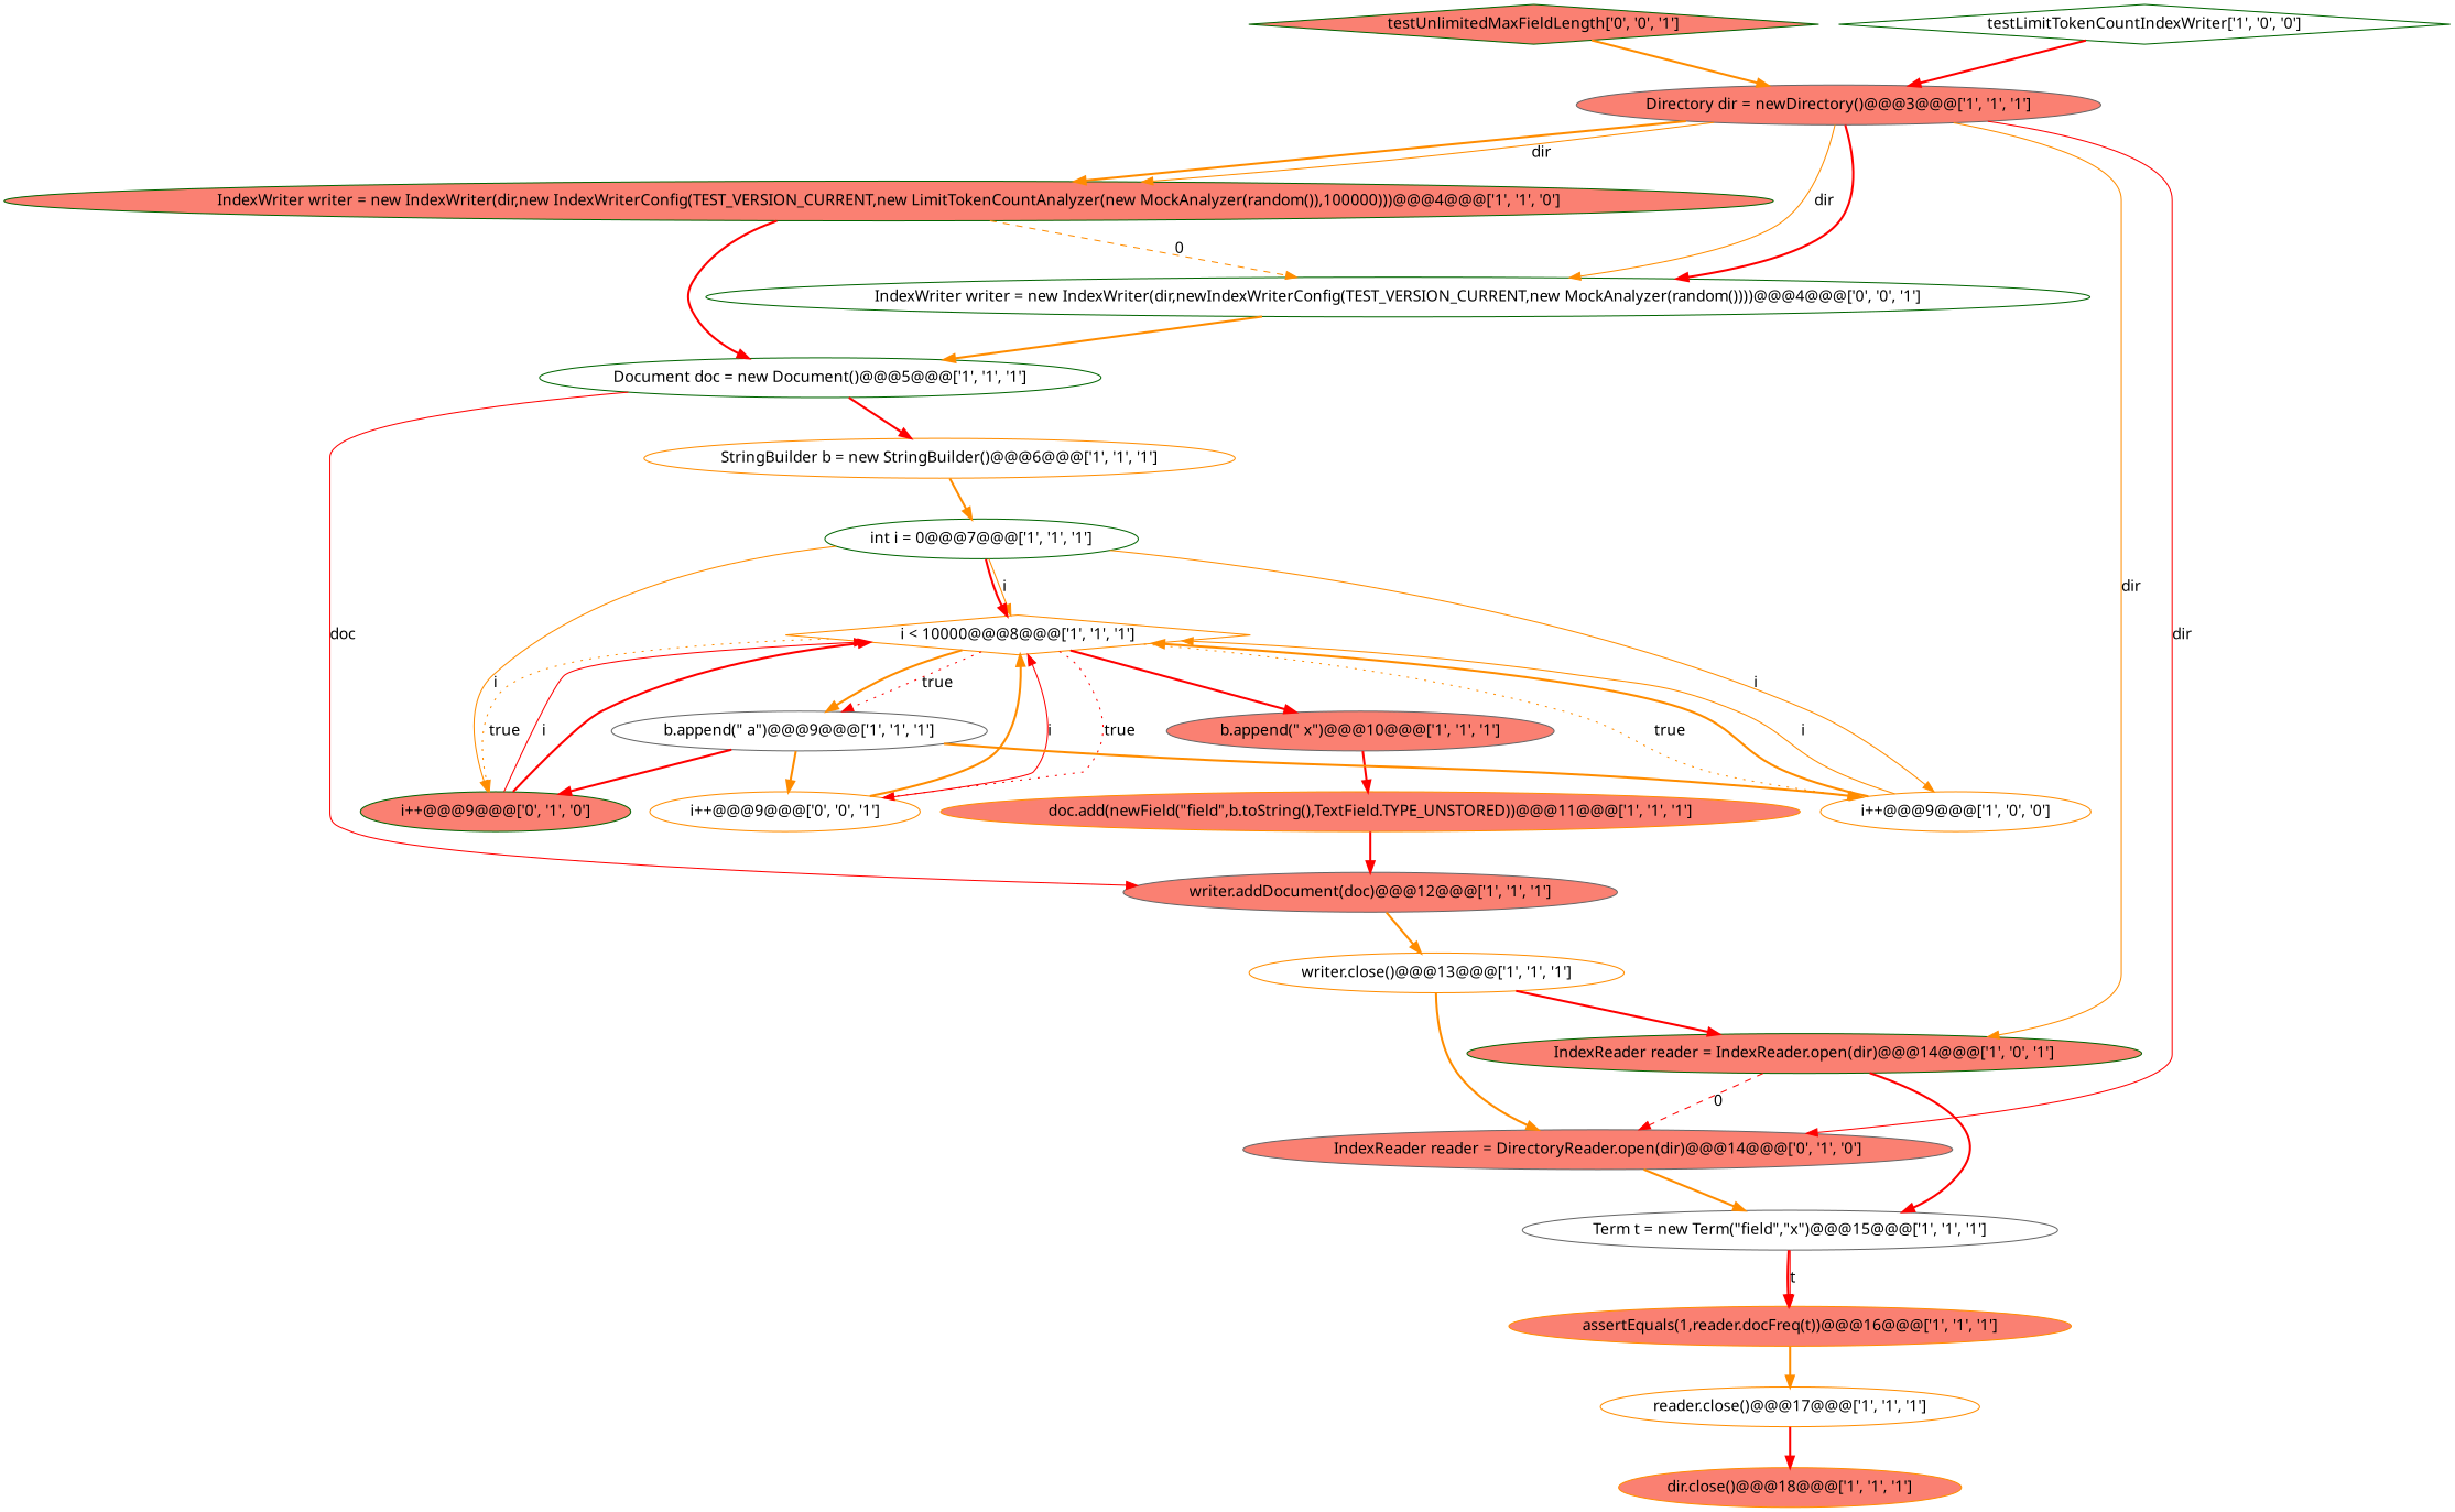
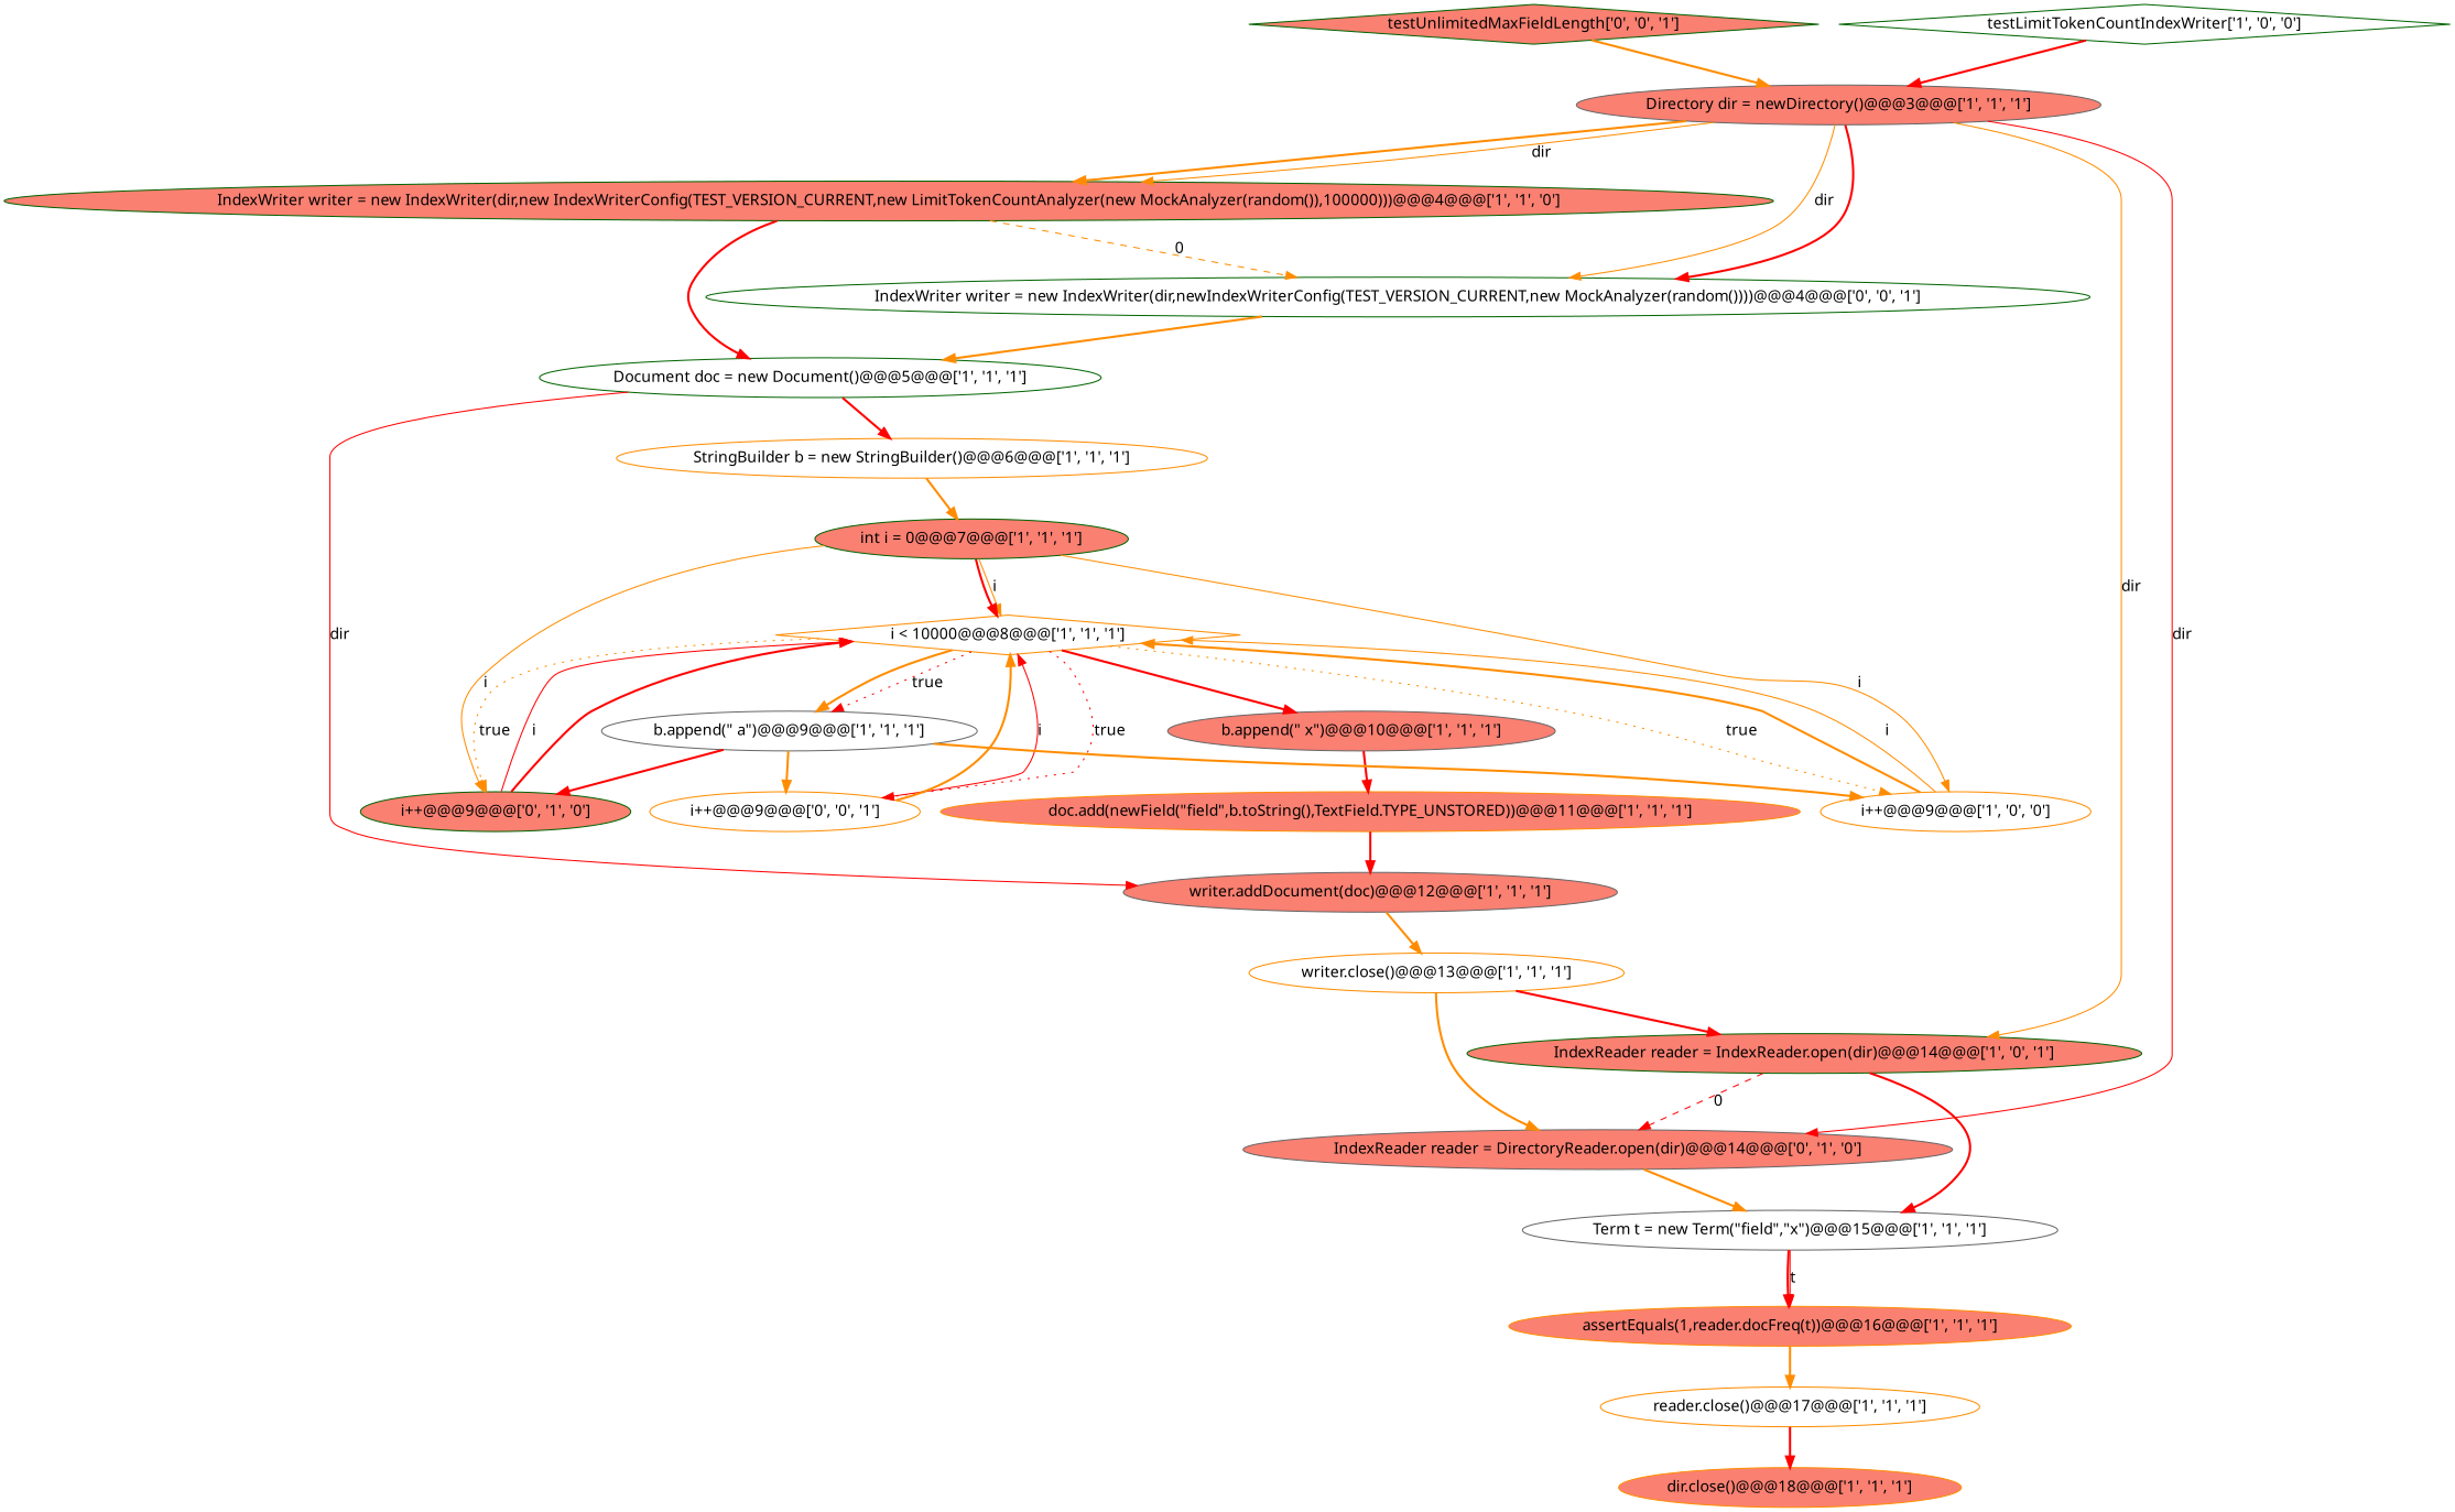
  digraph {
    fontname="Noto Sans"
    node [color=darkorange fillcolor=salmon fontname="Noto Sans" shape=ellipse style=filled]
    edge [color=darkorange fontname="Noto Sans" style=bold]
    n1 [label="doc.add(newField(\"field\",b.toString(),TextField.TYPE_UNSTORED))@@@11@@@['1', '1', '1']"]
    n2 [color=gray40 label="writer.addDocument(doc)@@@12@@@['1', '1', '1']"]
    n3 [fillcolor=white label="writer.close()@@@13@@@['1', '1', '1']"]
    n4 [color=darkgreen label="IndexWriter writer = new IndexWriter(dir,new IndexWriterConfig(TEST_VERSION_CURRENT,new LimitTokenCountAnalyzer(new MockAnalyzer(random()),100000)))@@@4@@@['1', '1', '0']"]
    n5 [color=darkgreen fillcolor=white label="IndexWriter writer = new IndexWriter(dir,newIndexWriterConfig(TEST_VERSION_CURRENT,new MockAnalyzer(random())))@@@4@@@['0', '0', '1']"]
    n6 [color=darkgreen fillcolor=white label="Document doc = new Document()@@@5@@@['1', '1', '1']"]
    n7 [fillcolor=white label="StringBuilder b = new StringBuilder()@@@6@@@['1', '1', '1']"]
    n8 [color=gray40 label="b.append(\" x\")@@@10@@@['1', '1', '1']"]
    n9 [color=gray40 label="Directory dir = newDirectory()@@@3@@@['1', '1', '1']"]
    n10 [color=darkgreen label="IndexReader reader = IndexReader.open(dir)@@@14@@@['1', '0', '1']"]
    n11 [color=gray40 label="IndexReader reader = DirectoryReader.open(dir)@@@14@@@['0', '1', '0']"]
    n12 [fillcolor=white label="i < 10000@@@8@@@['1', '1', '1']" shape=diamond]
    n13 [fillcolor=white label="i++@@@9@@@['0', '0', '1']"]
    n14 [color=gray40 fillcolor=white label="b.append(\" a\")@@@9@@@['1', '1', '1']"]
    n15 [fillcolor=white label="i++@@@9@@@['1', '0', '0']"]
    n16 [color=darkgreen label="i++@@@9@@@['0', '1', '0']"]
    n17 [label="assertEquals(1,reader.docFreq(t))@@@16@@@['1', '1', '1']"]
    n18 [fillcolor=white label="reader.close()@@@17@@@['1', '1', '1']"]
    n19 [label="dir.close()@@@18@@@['1', '1', '1']"]
-   n20 [color=darkgreen fillcolor=white label="int i = 0@@@7@@@['1', '1', '1']"]
+   n20 [color=darkgreen label="int i = 0@@@7@@@['1', '1', '1']"]
    n21 [color=darkgreen label="testUnlimitedMaxFieldLength['0', '0', '1']" shape=diamond]
    n22 [color=gray40 fillcolor=white label="Term t = new Term(\"field\",\"x\")@@@15@@@['1', '1', '1']"]
    n23 [color=darkgreen fillcolor=white label="testLimitTokenCountIndexWriter['1', '0', '0']" shape=diamond]
    n1 -> n2 [color=red]
    n2 -> n3
    n3 -> n10 [color=red]
    n3 -> n11
    n4 -> n5 [label=0 style=dashed]
    n4 -> n6 [color=red]
    n5 -> n6
-   n6 -> n2 [color=red label=doc style=solid]
+   n6 -> n2 [color=red label=dir style=solid]
    n6 -> n7 [color=red]
    n7 -> n20
    n8 -> n1 [color=red]
    n9 -> n4
    n9 -> n4 [label=dir style=solid]
    n9 -> n5 [label=dir style=solid]
    n9 -> n5 [color=red]
    n9 -> n10 [label=dir style=solid]
    n9 -> n11 [color=red label=dir style=solid]
    n10 -> n11 [color=red label=0 style=dashed]
    n10 -> n22 [color=red]
    n11 -> n22
    n12 -> n8 [color=red]
    n12 -> n13 [color=red label=true style=dotted]
    n12 -> n14 [color=red label=true style=dotted]
    n12 -> n14
    n12 -> n15 [label=true style=dotted]
    n12 -> n16 [label=true style=dotted]
    n13 -> n12 [color=red label=i style=solid]
    n13 -> n12
    n14 -> n13
    n14 -> n15
    n14 -> n16 [color=red]
    n15 -> n12
    n15 -> n12 [label=i style=solid]
    n16 -> n12 [color=red label=i style=solid]
    n16 -> n12 [color=red]
    n17 -> n18
    n18 -> n19 [color=red]
    n20 -> n12 [label=i style=solid]
    n20 -> n12 [color=red]
    n20 -> n15 [label=i style=solid]
    n20 -> n16 [label=i style=solid]
    n21 -> n9
    n22 -> n17 [color=red]
    n22 -> n17 [color=red label=t style=solid]
    n23 -> n9 [color=red]
  }
